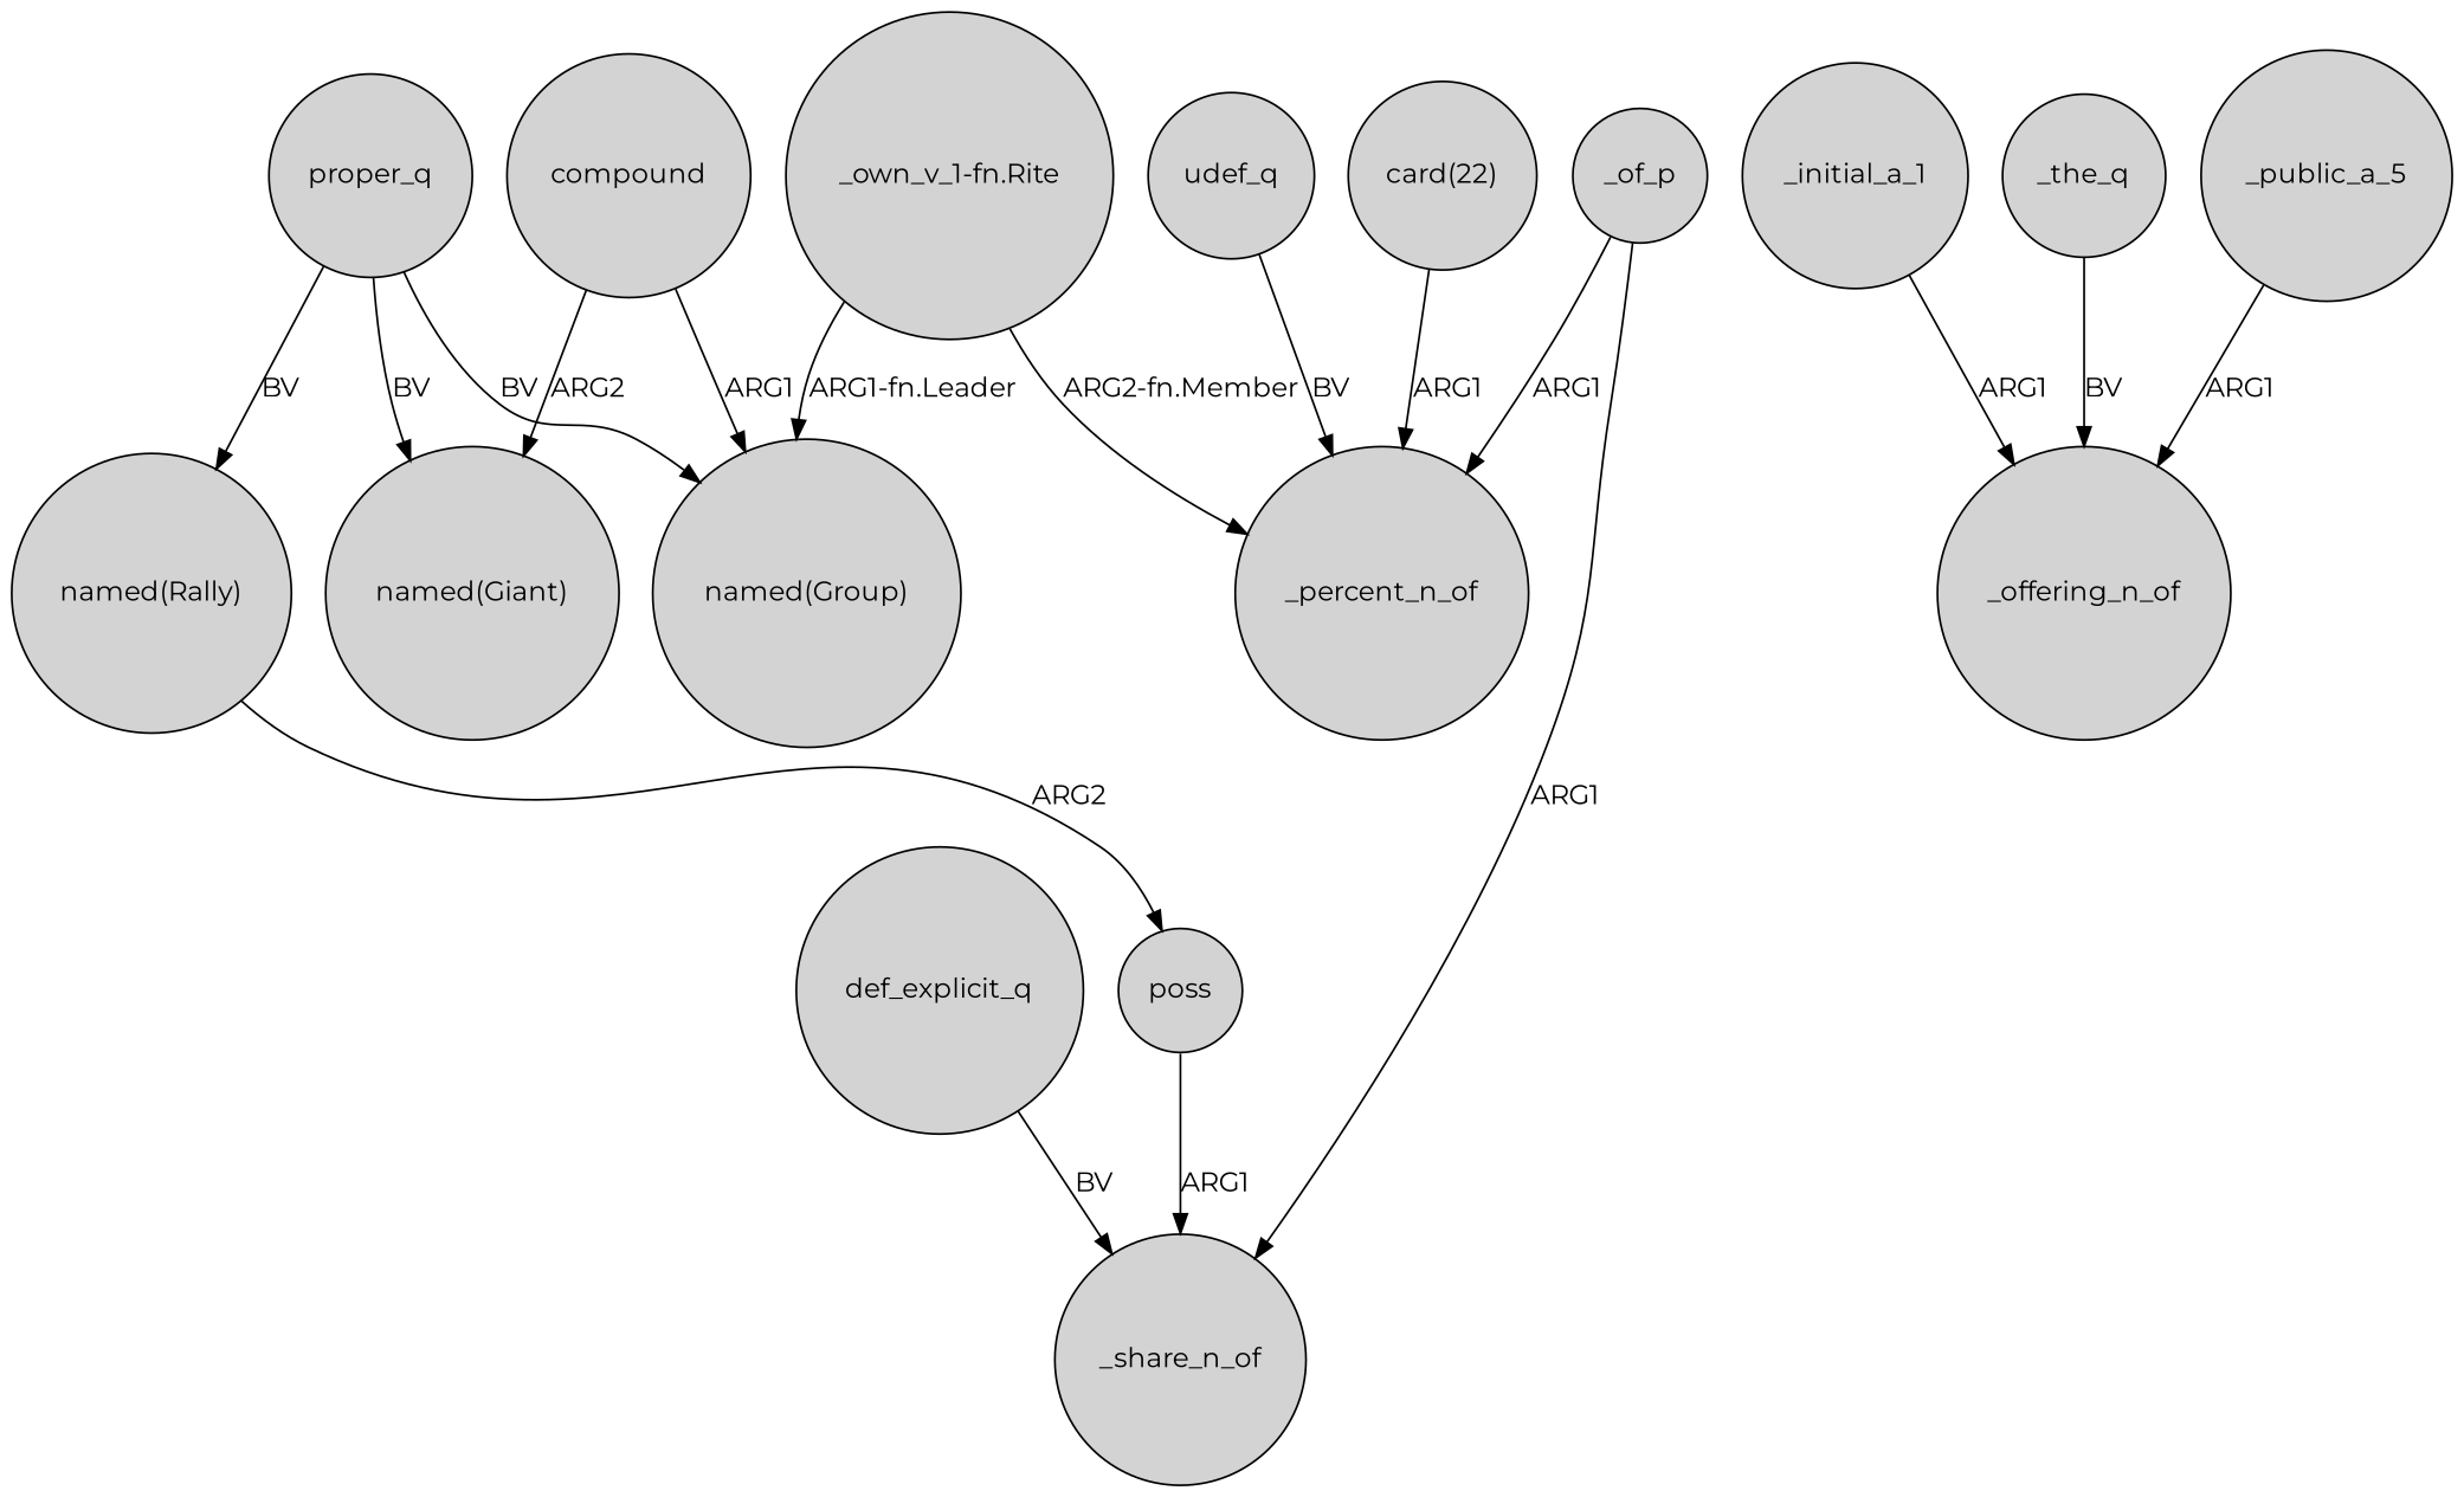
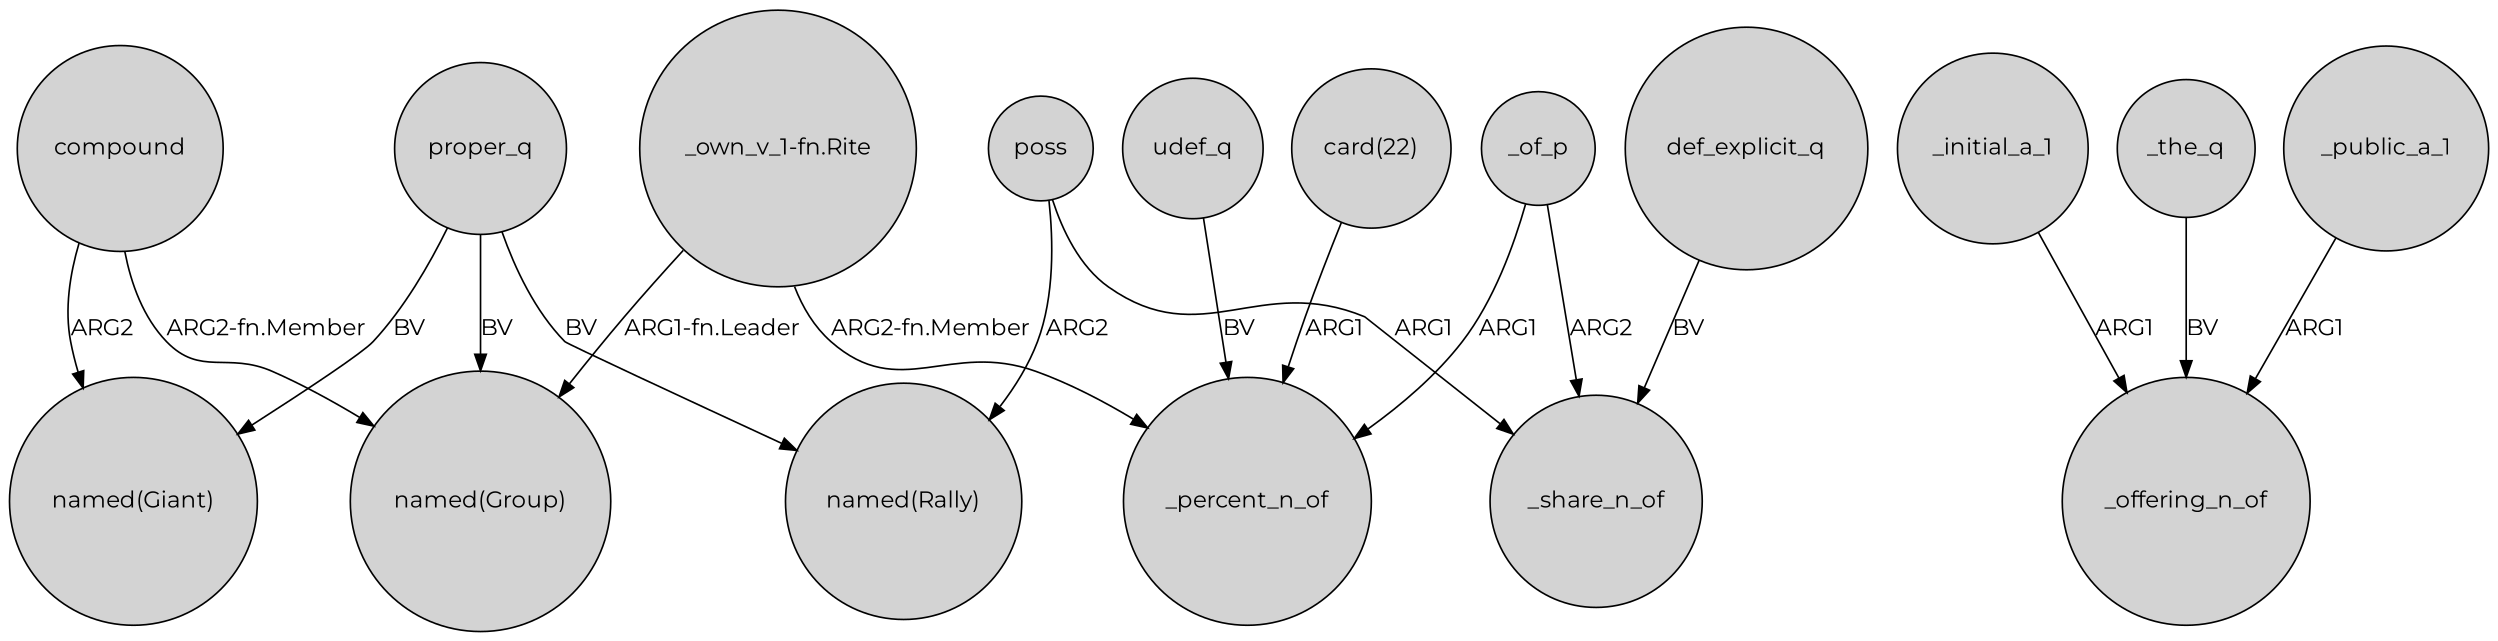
  digraph {
    fontname=Montserrat
    node [fontname=Montserrat shape=circle style=filled]
    edge [fontname=Montserrat]
    proper_q
    "named(Giant)"
    "named(Group)"
    "named(Rally)"
    compound
    def_explicit_q
    _share_n_of
    _of_p
    _percent_n_of
    "_own_v_1-fn.Rite"
    _initial_a_1
    _offering_n_of
    udef_q
    poss
    _the_q
-   _public_a_1 [label=_public_a_5]
+   _public_a_1
    "card(22)"
    proper_q -> "named(Giant)" [label=BV]
    proper_q -> "named(Group)" [label=BV]
    proper_q -> "named(Rally)" [label=BV]
    compound -> "named(Giant)" [label=ARG2]
-   compound -> "named(Group)" [label=ARG1]
+   compound -> "named(Group)" [label="ARG2-fn.Member"]
    def_explicit_q -> _share_n_of [label=BV]
-   _of_p -> _share_n_of [label=ARG1]
+   _of_p -> _share_n_of [label=ARG2]
    _of_p -> _percent_n_of [label=ARG1]
    "_own_v_1-fn.Rite" -> "named(Group)" [label="ARG1-fn.Leader"]
    "_own_v_1-fn.Rite" -> _percent_n_of [label="ARG2-fn.Member"]
    _initial_a_1 -> _offering_n_of [label=ARG1]
    udef_q -> _percent_n_of [label=BV]
-   "named(Rally)" -> poss [label=ARG2]
+   poss -> "named(Rally)" [label=ARG2]
    poss -> _share_n_of [label=ARG1]
    _the_q -> _offering_n_of [label=BV]
    _public_a_1 -> _offering_n_of [label=ARG1]
    "card(22)" -> _percent_n_of [label=ARG1]
  }
